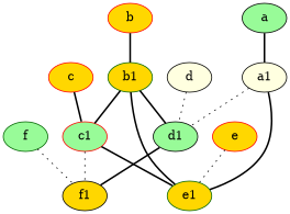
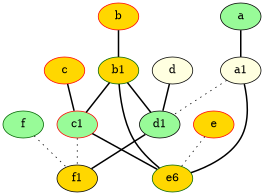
  graph {
    node [color=black fillcolor=gold labelfontsize=50 style=filled]
    edge [style=bold]
    c1 [color=red fillcolor=palegreen]
    f1
-   e1 [color=darkgreen]
+   e1 [color=darkgreen label=e6]
    f [color=darkgreen fillcolor=palegreen]
    d1 [fillcolor=palegreen]
    e [color=red]
    b1 [color=darkgreen]
    a1 [fillcolor=lightyellow]
    a [fillcolor=palegreen]
    d [fillcolor=lightyellow]
    b [color=red]
    c [color=red]
    c1 -- f1 [style=dotted]
    c1 -- e1
    f -- f1 [style=dotted]
    d1 -- f1
    e -- e1 [style=dotted]
    b1 -- c1
    b1 -- e1
    b1 -- d1
    a1 -- e1
    a1 -- d1 [style=dotted]
    a -- a1
-   d -- d1 [style=dotted]
+   d -- d1
    b -- b1
    c -- c1
  }
